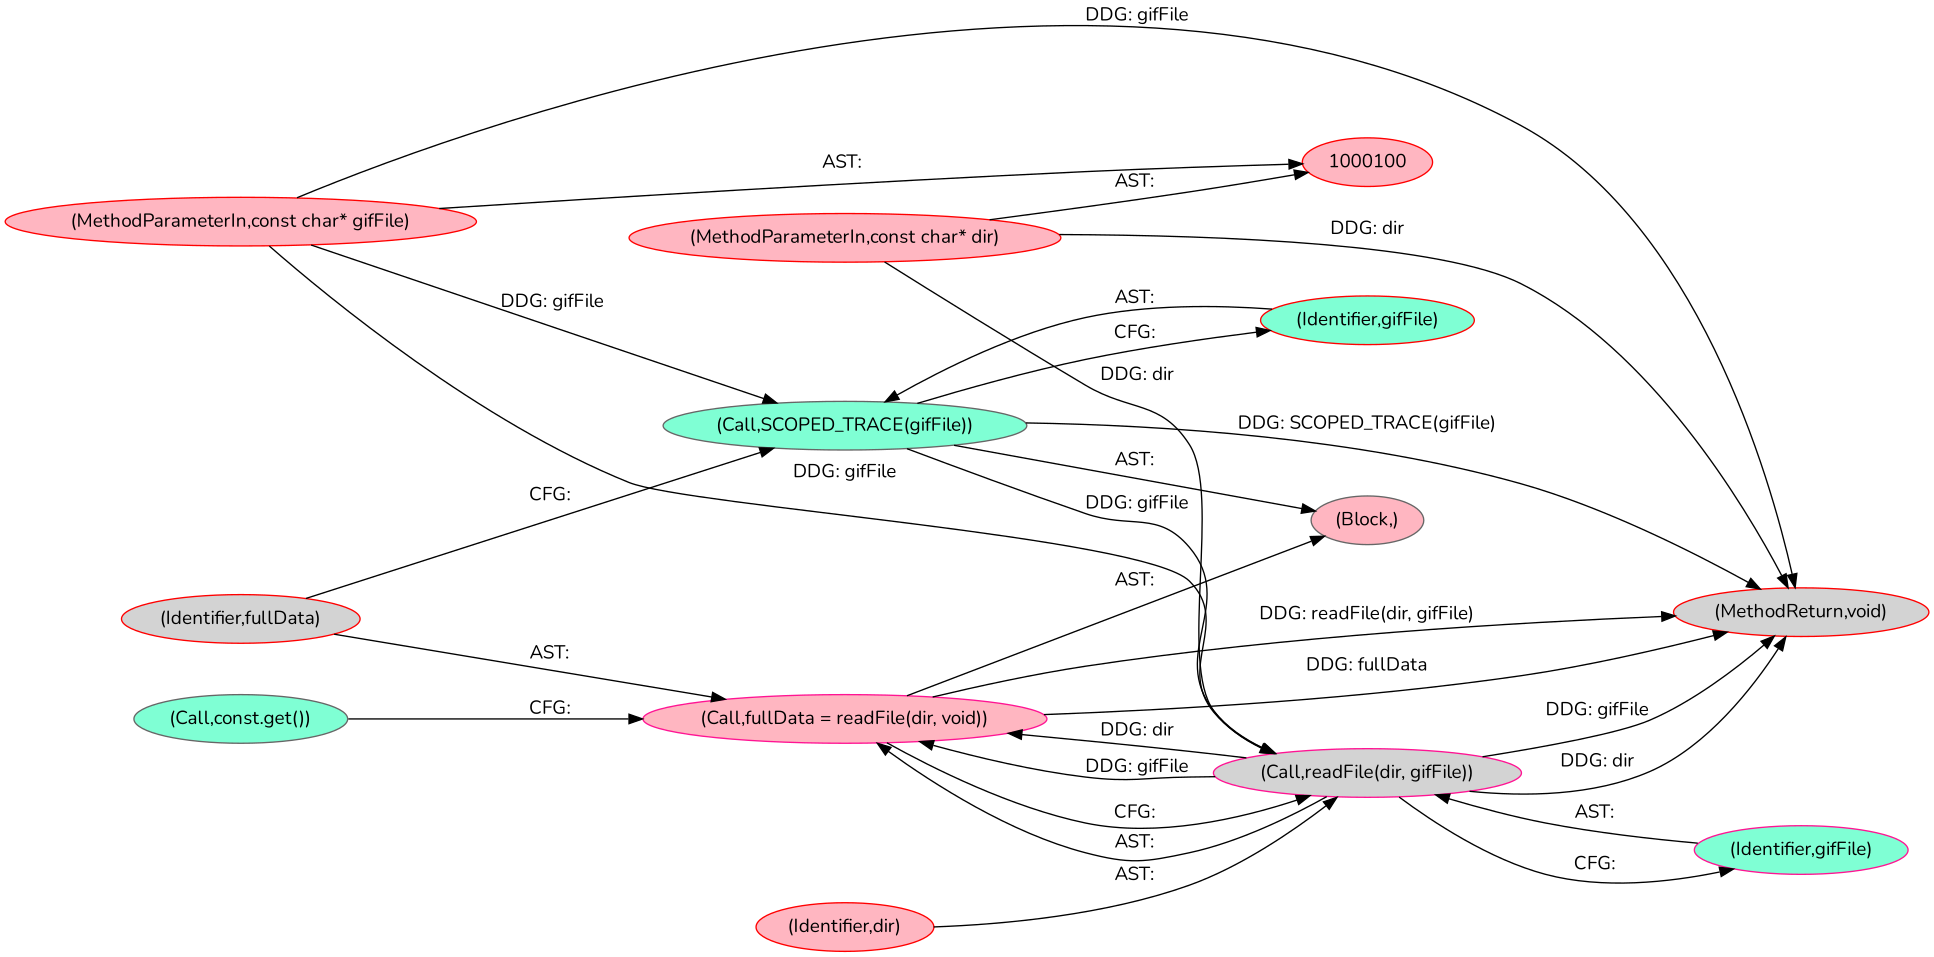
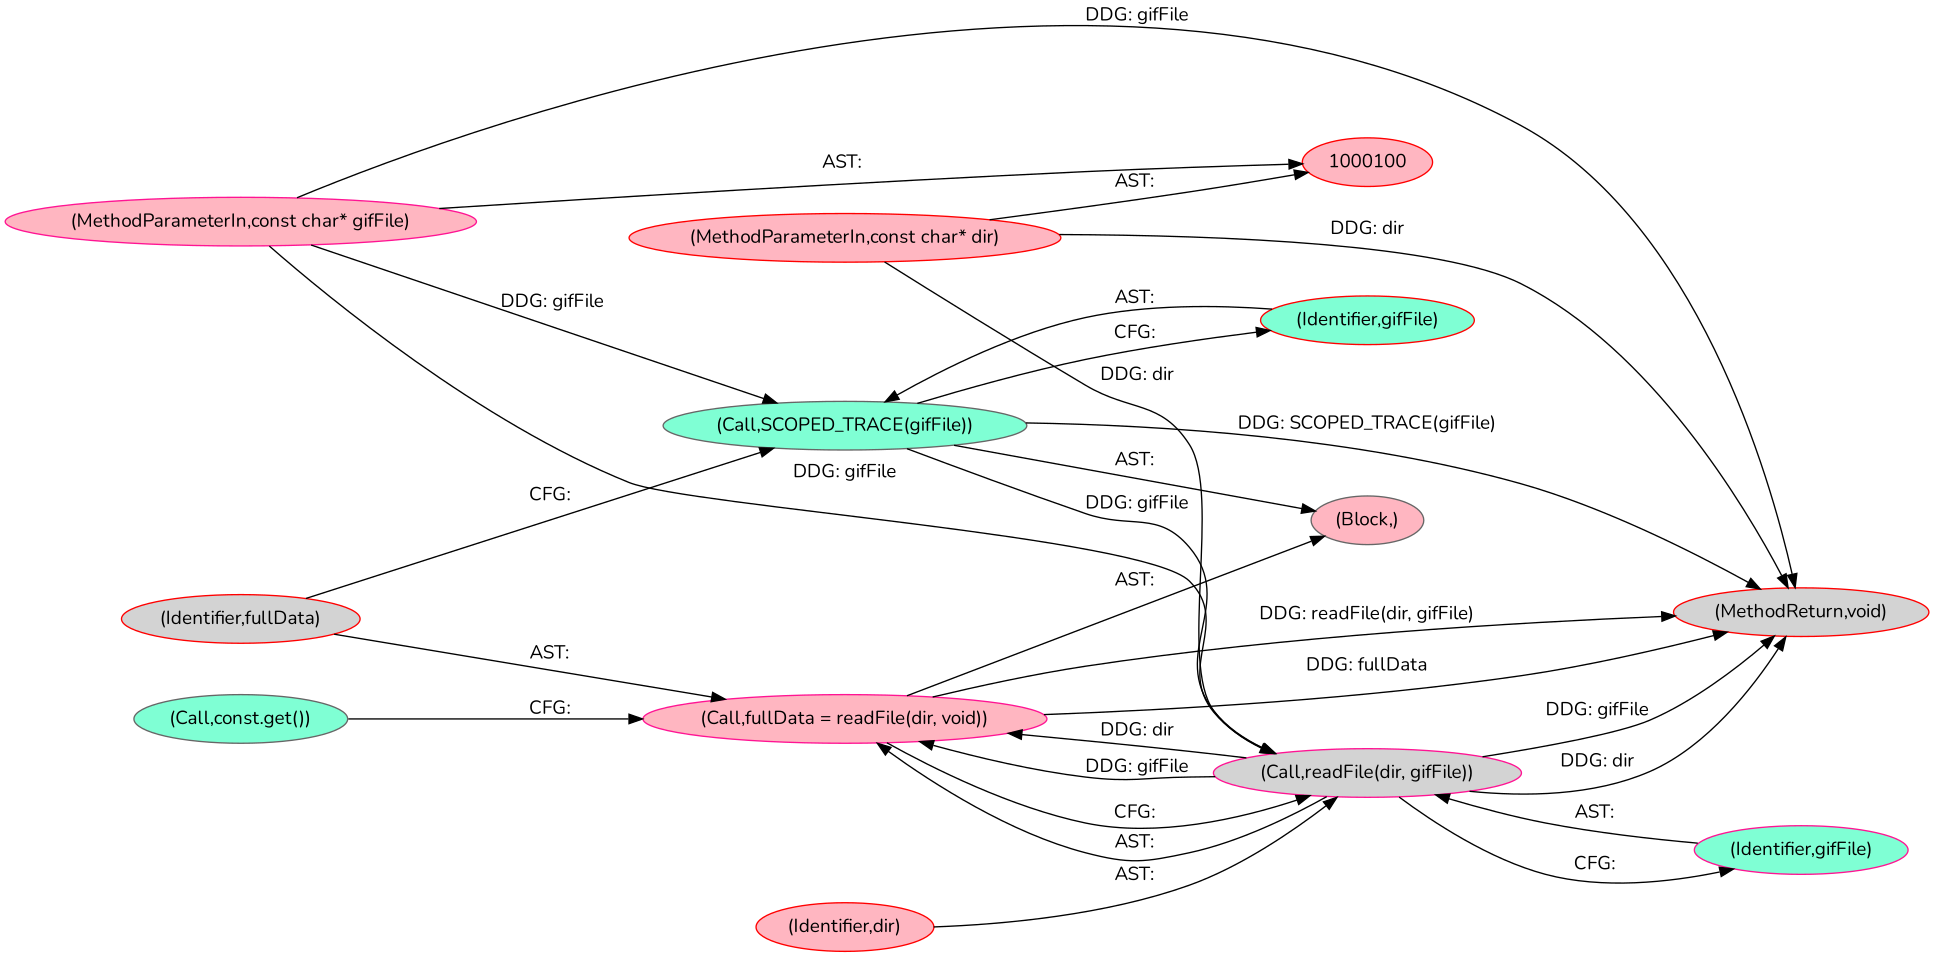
  digraph {
    fontname=Nunito
    rankdir=LR
    node [color=red fillcolor=lightpink fontname=Nunito style=filled]
    edge [fontname=Nunito]
    n1 [color=deeppink label="(Call,fullData = readFile(dir, void))"]
    n2 [color=deeppink fillcolor=lightgrey label="(Call,readFile(dir, gifFile))"]
    n3 [color=gray40 label="(Block,)"]
    n4 [fillcolor=lightgrey label="(MethodReturn,void)"]
    n5 [color=deeppink fillcolor=aquamarine label="(Identifier,gifFile)"]
    n6 [label="(MethodParameterIn,const char* dir)"]
    1000100
    n8 [color=gray40 fillcolor=aquamarine label="(Call,SCOPED_TRACE(gifFile))"]
    n9 [fillcolor=aquamarine label="(Identifier,gifFile)"]
-   n10 [label="(MethodParameterIn,const char* gifFile)"]
+   n10 [color=deeppink label="(MethodParameterIn,const char* gifFile)"]
    n11 [color=gray40 fillcolor=aquamarine label="(Call,const.get())"]
    n12 [label="(Identifier,dir)"]
    n13 [fillcolor=lightgrey label="(Identifier,fullData)"]
    n1 -> n2 [label="CFG: "]
    n1 -> n3 [label="AST: "]
    n1 -> n4 [label="DDG: readFile(dir, gifFile)"]
    n1 -> n4 [label="DDG: fullData"]
    n2 -> n1 [label="AST: "]
    n2 -> n1 [label="DDG: dir"]
    n2 -> n1 [label="DDG: gifFile"]
    n2 -> n4 [label="DDG: dir"]
    n2 -> n4 [label="DDG: gifFile"]
    n2 -> n5 [label="CFG: "]
    n5 -> n2 [label="AST: "]
    n6 -> n2 [label="DDG: dir"]
    n6 -> n4 [label="DDG: dir"]
    n6 -> 1000100 [label="AST: "]
    n8 -> n2 [label="DDG: gifFile"]
    n8 -> n3 [label="AST: "]
    n8 -> n4 [label="DDG: SCOPED_TRACE(gifFile)"]
    n8 -> n9 [label="CFG: "]
    n9 -> n8 [label="AST: "]
    n10 -> n2 [label="DDG: gifFile"]
    n10 -> n4 [label="DDG: gifFile"]
    n10 -> 1000100 [label="AST: "]
    n10 -> n8 [label="DDG: gifFile"]
    n11 -> n1 [label="CFG: "]
    n12 -> n2 [label="AST: "]
    n13 -> n1 [label="AST: "]
    n13 -> n8 [label="CFG: "]
  }
